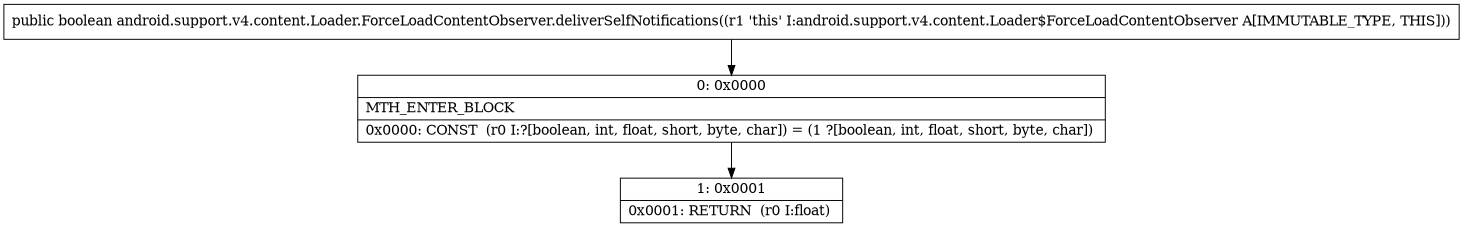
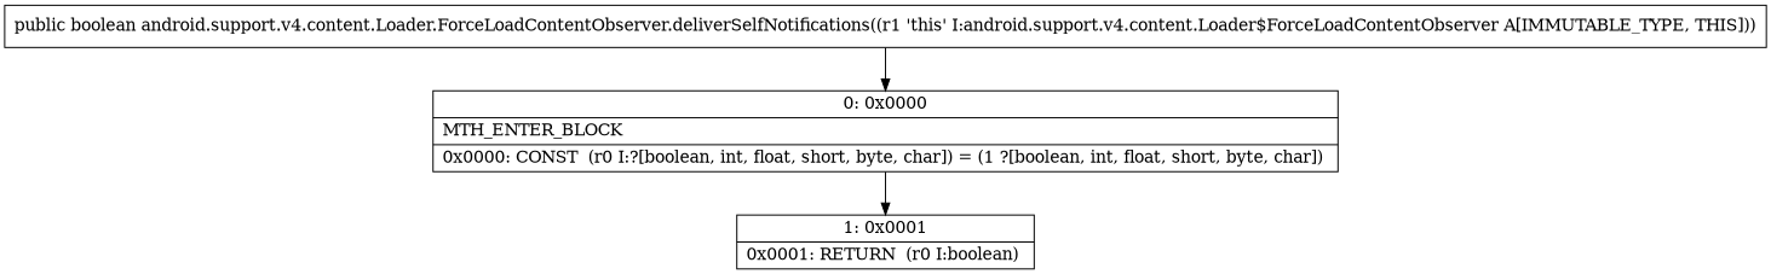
  digraph {
    node [shape=record]
    n1 [label="{0\:\ 0x0000|MTH_ENTER_BLOCK\l|0x0000: CONST  (r0 I:?[boolean, int, float, short, byte, char]) = (1 ?[boolean, int, float, short, byte, char]) \l}"]
-   n2 [label="{1\:\ 0x0001|0x0001: RETURN  (r0 I:float) \l}"]
+   n2 [label="{1\:\ 0x0001|0x0001: RETURN  (r0 I:boolean) \l}"]
    n3 [label="{public boolean android.support.v4.content.Loader.ForceLoadContentObserver.deliverSelfNotifications((r1 'this' I:android.support.v4.content.Loader$ForceLoadContentObserver A[IMMUTABLE_TYPE, THIS])) }"]
    n1 -> n2
    n3 -> n1
  }
